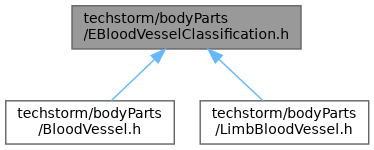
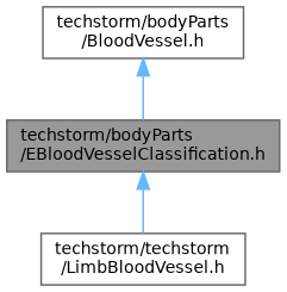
  digraph {
    node [color=grey40 fillcolor=white fontname=Helvetica fontsize=10 shape=box style=filled]
    edge [color=steelblue1 dir=back fontname=Helvetica fontsize=10 labelfontname=Helvetica labelfontsize=10 style=solid]
    n1 [color=gray40 fillcolor=grey60 fontcolor=black height=0.2 label="techstorm/bodyParts\l/EBloodVesselClassification.h" width=0.4]
    n2 [height=0.2 label="techstorm/bodyParts\l/BloodVessel.h" width=0.4]
-   n3 [height=0.2 label="techstorm/bodyParts\l/LimbBloodVessel.h" width=0.4]
-   n1 -> n2
+   n3 [height=0.2 label="techstorm/techstorm\l/LimbBloodVessel.h" width=0.4]
+   n2 -> n1
    n1 -> n3
  }
